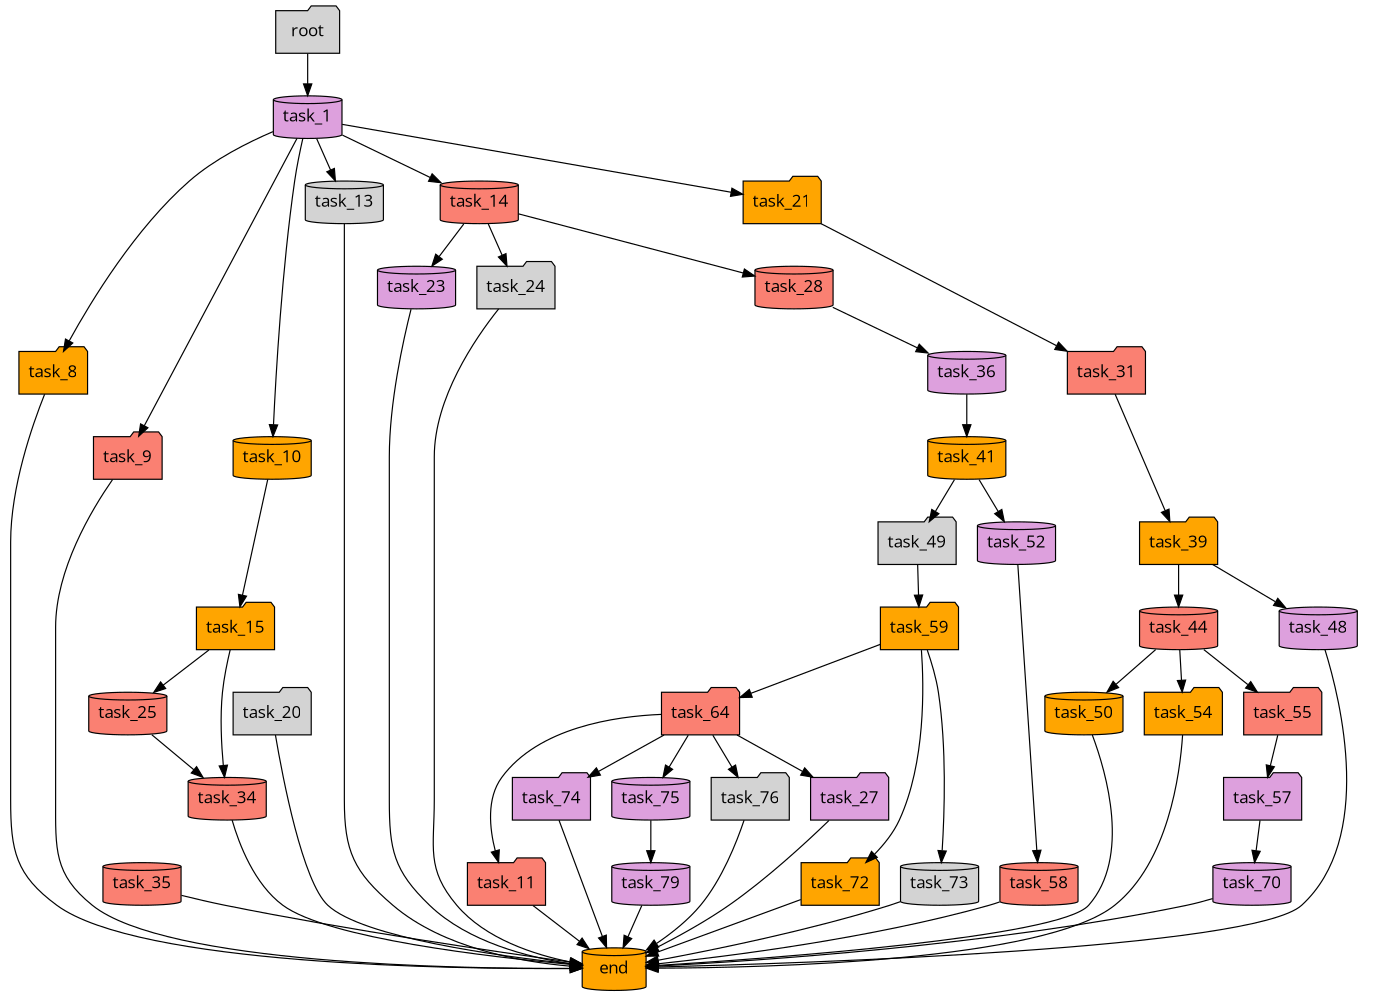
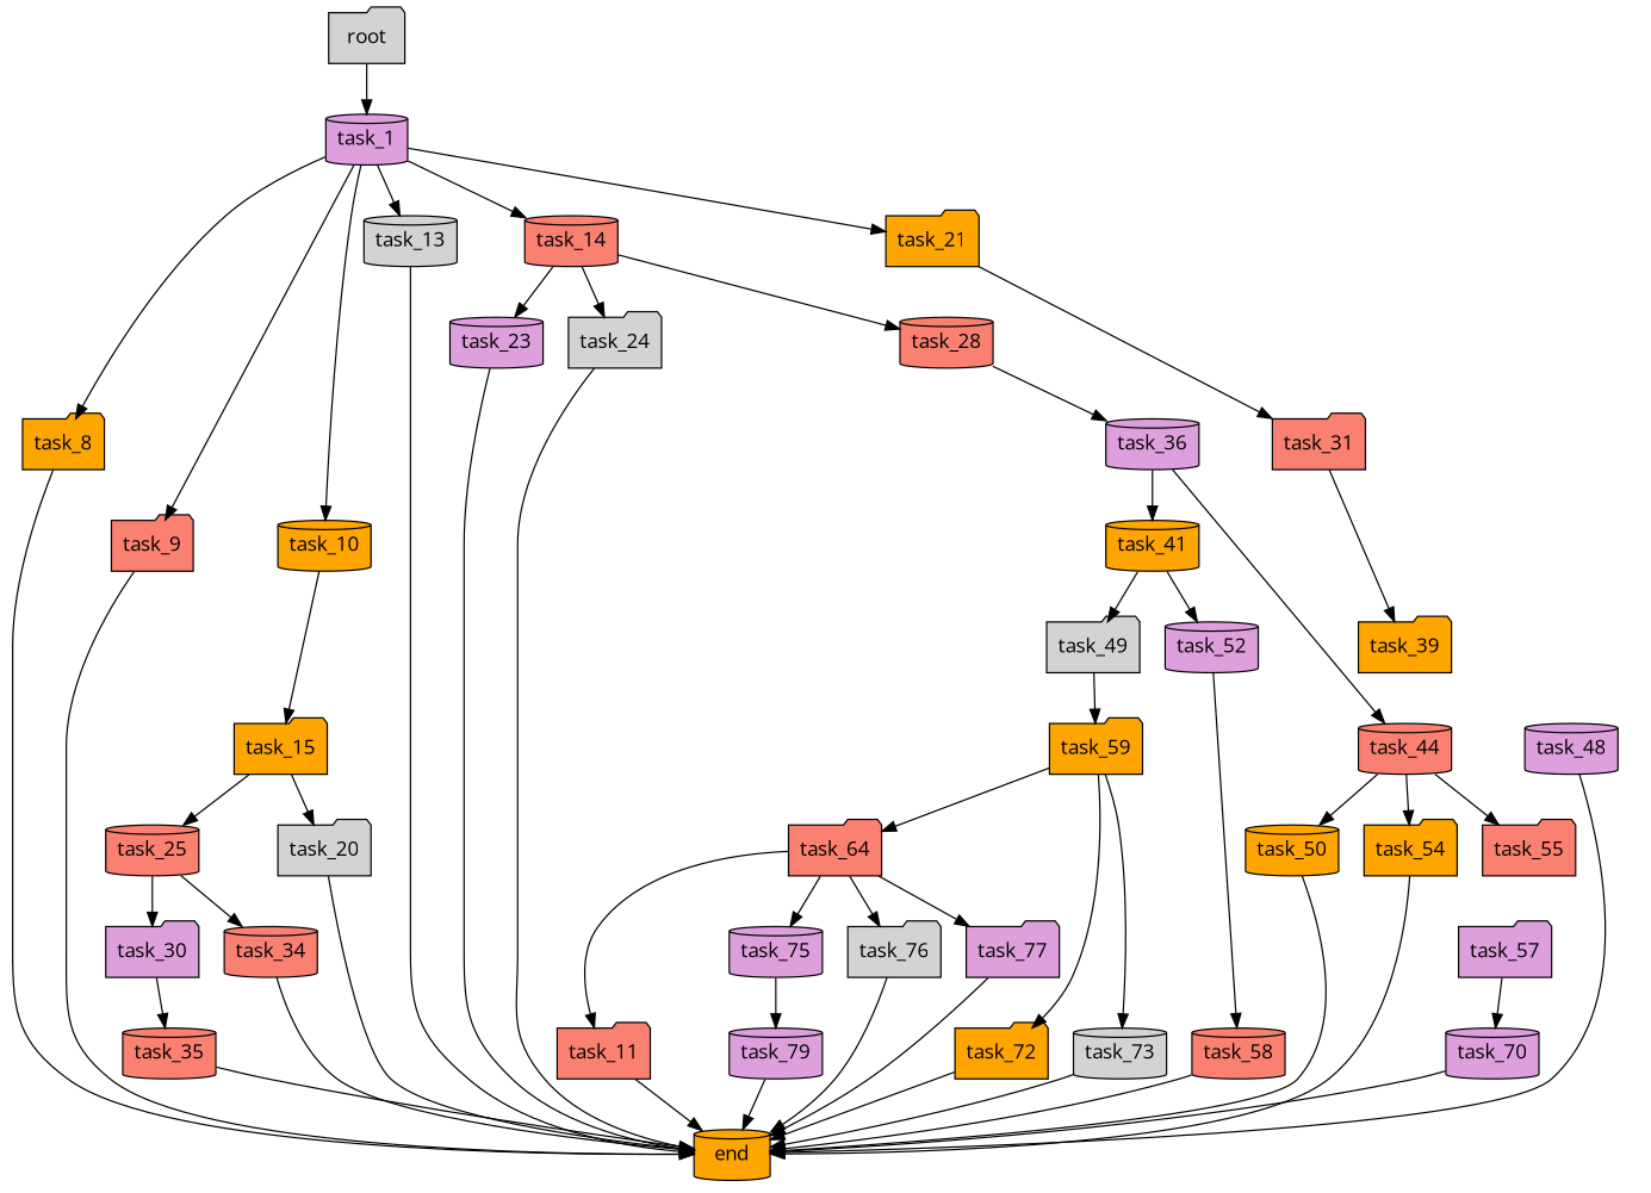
  digraph {
    fontname="Open Sans"
    node [fillcolor=plum fontname="Open Sans" shape=folder style=filled]
    edge [fontname="Open Sans"]
    root [fillcolor=lightgrey]
    task_1 [shape=cylinder]
    task_8 [fillcolor=orange]
    task_9 [fillcolor=salmon]
    task_10 [fillcolor=orange shape=cylinder]
    task_13 [fillcolor=lightgrey shape=cylinder]
    task_14 [fillcolor=salmon shape=cylinder]
    task_21 [fillcolor=orange]
    end [fillcolor=orange shape=cylinder]
    task_15 [fillcolor=orange]
    task_23 [shape=cylinder]
    task_24 [fillcolor=lightgrey]
    task_28 [fillcolor=salmon shape=cylinder]
    task_31 [fillcolor=salmon]
    task_25 [fillcolor=salmon shape=cylinder]
    task_20 [fillcolor=lightgrey]
+   task_30
    task_34 [fillcolor=salmon shape=cylinder]
    task_36 [shape=cylinder]
    task_39 [fillcolor=orange]
    task_35 [fillcolor=salmon shape=cylinder]
    task_41 [fillcolor=orange shape=cylinder]
    task_44 [fillcolor=salmon shape=cylinder]
    task_48 [shape=cylinder]
    task_49 [fillcolor=lightgrey]
    task_52 [shape=cylinder]
    task_50 [fillcolor=orange shape=cylinder]
    task_54 [fillcolor=orange]
    task_55 [fillcolor=salmon]
    task_59 [fillcolor=orange]
    task_58 [fillcolor=salmon shape=cylinder]
    task_57
    task_64 [fillcolor=salmon]
    task_72 [fillcolor=orange]
    task_73 [fillcolor=lightgrey shape=cylinder]
    task_70 [shape=cylinder]
    n37 [fillcolor=salmon label=task_11]
-   task_74
    task_75 [shape=cylinder]
    task_76 [fillcolor=lightgrey]
-   task_77 [label=task_27]
+   task_77
    task_79 [shape=cylinder]
    root -> task_1
    task_1 -> task_8
    task_1 -> task_9
    task_1 -> task_10
    task_1 -> task_13
    task_1 -> task_14
    task_1 -> task_21
    task_8 -> end
    task_9 -> end
    task_10 -> task_15
    task_13 -> end
    task_14 -> task_23
    task_14 -> task_24
    task_14 -> task_28
    task_21 -> task_31
    task_15 -> task_25
-   task_15 -> task_34
+   task_15 -> task_20
    task_23 -> end
    task_24 -> end
    task_28 -> task_36
    task_31 -> task_39
+   task_25 -> task_30
    task_25 -> task_34
    task_20 -> end
+   task_30 -> task_35
    task_34 -> end
    task_36 -> task_41
-   task_39 -> task_44
-   task_39 -> task_48
+   task_36 -> task_44
    task_35 -> end
    task_41 -> task_49
    task_41 -> task_52
    task_44 -> task_50
    task_44 -> task_54
    task_44 -> task_55
    task_48 -> end
    task_49 -> task_59
    task_52 -> task_58
    task_50 -> end
    task_54 -> end
-   task_55 -> task_57
    task_59 -> task_64
    task_59 -> task_72
    task_59 -> task_73
    task_58 -> end
    task_57 -> task_70
    task_64 -> n37
-   task_64 -> task_74
    task_64 -> task_75
    task_64 -> task_76
    task_64 -> task_77
    task_72 -> end
    task_73 -> end
    task_70 -> end
    n37 -> end
-   task_74 -> end
    task_75 -> task_79
    task_76 -> end
    task_77 -> end
    task_79 -> end
  }
